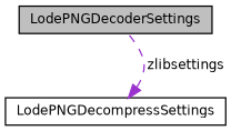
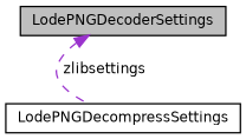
  digraph {
    node [color=black fontname=Helvetica fontsize=10 shape=record style=filled]
    n1 [fillcolor=grey75 fontcolor=black height=0.2 label=LodePNGDecoderSettings width=0.4]
    n2 [fillcolor=white height=0.2 label=LodePNGDecompressSettings width=0.4]
-   n2 -> n1 [color=darkorchid3 dir=back fontname=Helvetica fontsize=10 label=" zlibsettings" labelfontname=Helvetica labelfontsize=10 style=dashed]
+   n1 -> n2 [color=darkorchid3 dir=back fontname=Helvetica fontsize=10 label=" zlibsettings" labelfontname=Helvetica labelfontsize=10 style=dashed]
  }
